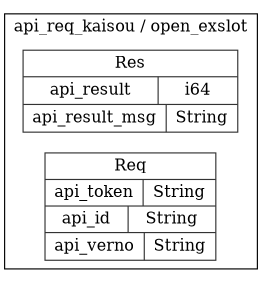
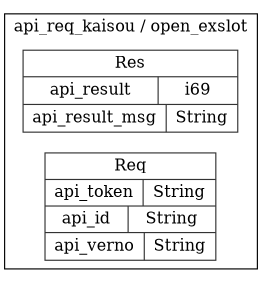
  digraph {
    rankdir=LR
    node [color=gray20 shape=record style=solid]
-   n1 [label="<Res> Res  | { api_result | <api_result> i64 } | { api_result_msg | <api_result_msg> String }"]
+   n1 [label="<Res> Res  | { api_result | <api_result> i69 } | { api_result_msg | <api_result_msg> String }"]
    n2 [label="<Req> Req  | { api_token | <api_token> String } | { api_id | <api_id> String } | { api_verno | <api_verno> String }"]
    subgraph cluster_1 {
      label="api_req_kaisou / open_exslot"
      n1
      n2
    }
  }
